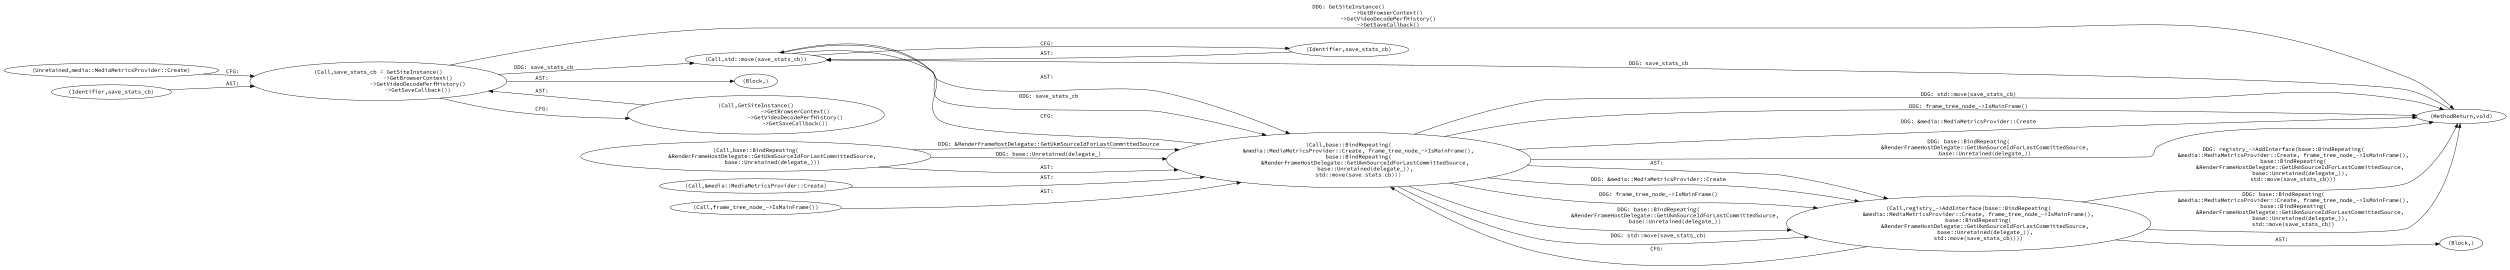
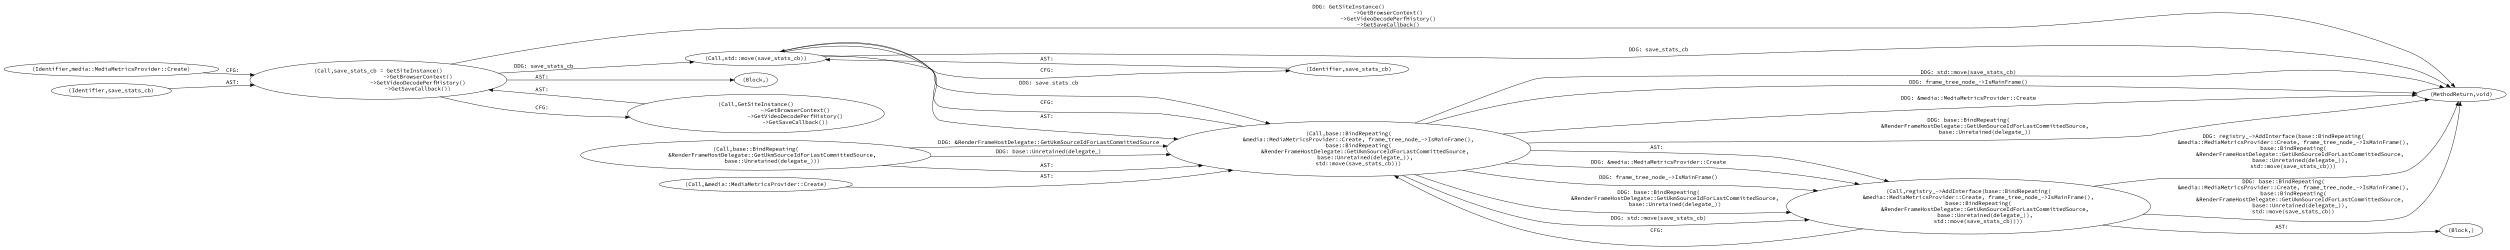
  digraph {
    fontname="Source Code Pro"
    rankdir=LR
    node [fontname="Source Code Pro"]
    edge [fontname="Source Code Pro"]
    n1 [label="(Call,std::move(save_stats_cb))"]
    n2 [label="(Call,base::BindRepeating(\n      &media::MediaMetricsProvider::Create, frame_tree_node_->IsMainFrame(),\n      base::BindRepeating(\n          &RenderFrameHostDelegate::GetUkmSourceIdForLastCommittedSource,\n          base::Unretained(delegate_)),\n      std::move(save_stats_cb)))"]
    n3 [label="(MethodReturn,void)"]
    n4 [label="(Identifier,save_stats_cb)"]
    n5 [label="(Call,registry_->AddInterface(base::BindRepeating(\n      &media::MediaMetricsProvider::Create, frame_tree_node_->IsMainFrame(),\n      base::BindRepeating(\n          &RenderFrameHostDelegate::GetUkmSourceIdForLastCommittedSource,\n          base::Unretained(delegate_)),\n      std::move(save_stats_cb))))"]
    n6 [label="(Call,save_stats_cb = GetSiteInstance()\n                        ->GetBrowserContext()\n                        ->GetVideoDecodePerfHistory()\n                        ->GetSaveCallback())"]
    n7 [label="(Block,)"]
    n8 [label="(Call,GetSiteInstance()\n                        ->GetBrowserContext()\n                        ->GetVideoDecodePerfHistory()\n                        ->GetSaveCallback())"]
    n9 [label="(Block,)"]
    n10 [label="(Call,base::BindRepeating(\n          &RenderFrameHostDelegate::GetUkmSourceIdForLastCommittedSource,\n          base::Unretained(delegate_)))"]
-   n11 [label="(Unretained,media::MediaMetricsProvider::Create)"]
+   n11 [label="(Identifier,media::MediaMetricsProvider::Create)"]
    n12 [label="(Call,&media::MediaMetricsProvider::Create)"]
-   n13 [label="(Call,frame_tree_node_->IsMainFrame())"]
    n14 [label="(Identifier,save_stats_cb)"]
    n1 -> n2 [label="AST: "]
    n1 -> n2 [label="DDG: save_stats_cb"]
-   n3 -> n1 [label="DDG: save_stats_cb"]
+   n1 -> n3 [label="DDG: save_stats_cb"]
    n1 -> n4 [label="CFG: "]
    n2 -> n1 [label="CFG: "]
    n2 -> n3 [label="DDG: std::move(save_stats_cb)"]
    n2 -> n3 [label="DDG: frame_tree_node_->IsMainFrame()"]
    n2 -> n3 [label="DDG: &media::MediaMetricsProvider::Create"]
    n2 -> n3 [label="DDG: base::BindRepeating(\n          &RenderFrameHostDelegate::GetUkmSourceIdForLastCommittedSource,\n          base::Unretained(delegate_))"]
    n2 -> n5 [label="AST: "]
    n2 -> n5 [label="DDG: &media::MediaMetricsProvider::Create"]
    n2 -> n5 [label="DDG: frame_tree_node_->IsMainFrame()"]
    n2 -> n5 [label="DDG: base::BindRepeating(\n          &RenderFrameHostDelegate::GetUkmSourceIdForLastCommittedSource,\n          base::Unretained(delegate_))"]
    n2 -> n5 [label="DDG: std::move(save_stats_cb)"]
    n4 -> n1 [label="AST: "]
    n5 -> n2 [label="CFG: "]
    n5 -> n3 [label="DDG: base::BindRepeating(\n      &media::MediaMetricsProvider::Create, frame_tree_node_->IsMainFrame(),\n      base::BindRepeating(\n          &RenderFrameHostDelegate::GetUkmSourceIdForLastCommittedSource,\n          base::Unretained(delegate_)),\n      std::move(save_stats_cb))"]
    n5 -> n3 [label="DDG: registry_->AddInterface(base::BindRepeating(\n      &media::MediaMetricsProvider::Create, frame_tree_node_->IsMainFrame(),\n      base::BindRepeating(\n          &RenderFrameHostDelegate::GetUkmSourceIdForLastCommittedSource,\n          base::Unretained(delegate_)),\n      std::move(save_stats_cb)))"]
    n5 -> n9 [label="AST: "]
    n6 -> n1 [label="DDG: save_stats_cb"]
    n6 -> n3 [label="DDG: GetSiteInstance()\n                        ->GetBrowserContext()\n                        ->GetVideoDecodePerfHistory()\n                        ->GetSaveCallback()"]
    n6 -> n7 [label="AST: "]
    n6 -> n8 [label="CFG: "]
    n8 -> n6 [label="AST: "]
    n10 -> n2 [label="AST: "]
    n10 -> n2 [label="DDG: &RenderFrameHostDelegate::GetUkmSourceIdForLastCommittedSource"]
    n10 -> n2 [label="DDG: base::Unretained(delegate_)"]
    n11 -> n6 [label="CFG: "]
    n12 -> n2 [label="AST: "]
-   n13 -> n2 [label="AST: "]
    n14 -> n6 [label="AST: "]
  }
